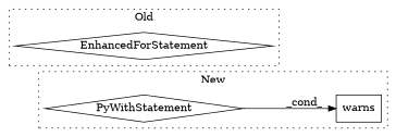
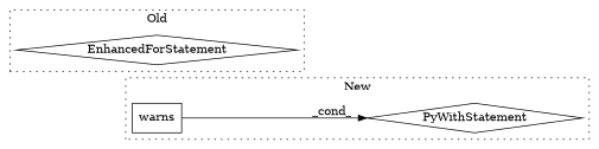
  digraph {
    rankdir=LR
    node [shape=diamond]
    n1 [a=32 l="6,1" label=warns s="6871,6905" shape=box]
    n2 [a=104 l="10,2" label=PyWithStatement s="6854,6906"]
    n3 [a=70 l="57,2" label=EnhancedForStatement s="6333,6426"]
    subgraph cluster_1 {
      label=New
      style=dotted
      n1
      n2
    }
    subgraph cluster_2 {
      label=Old
      style=dotted
      n3
    }
-   n2 -> n1 [label=_cond_]
+   n1 -> n2 [label=_cond_]
  }
